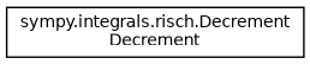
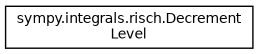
  digraph {
    rankdir=LR
-   n1 [color=black fillcolor=white fontname=Helvetica fontsize=10 height=0.2 label="sympy.integrals.risch.Decrement\lDecrement" shape=record style=filled width=0.4]
+   n1 [color=black fillcolor=white fontname=Helvetica fontsize=10 height=0.2 label="sympy.integrals.risch.Decrement\lLevel" shape=record style=filled width=0.4]
  }
